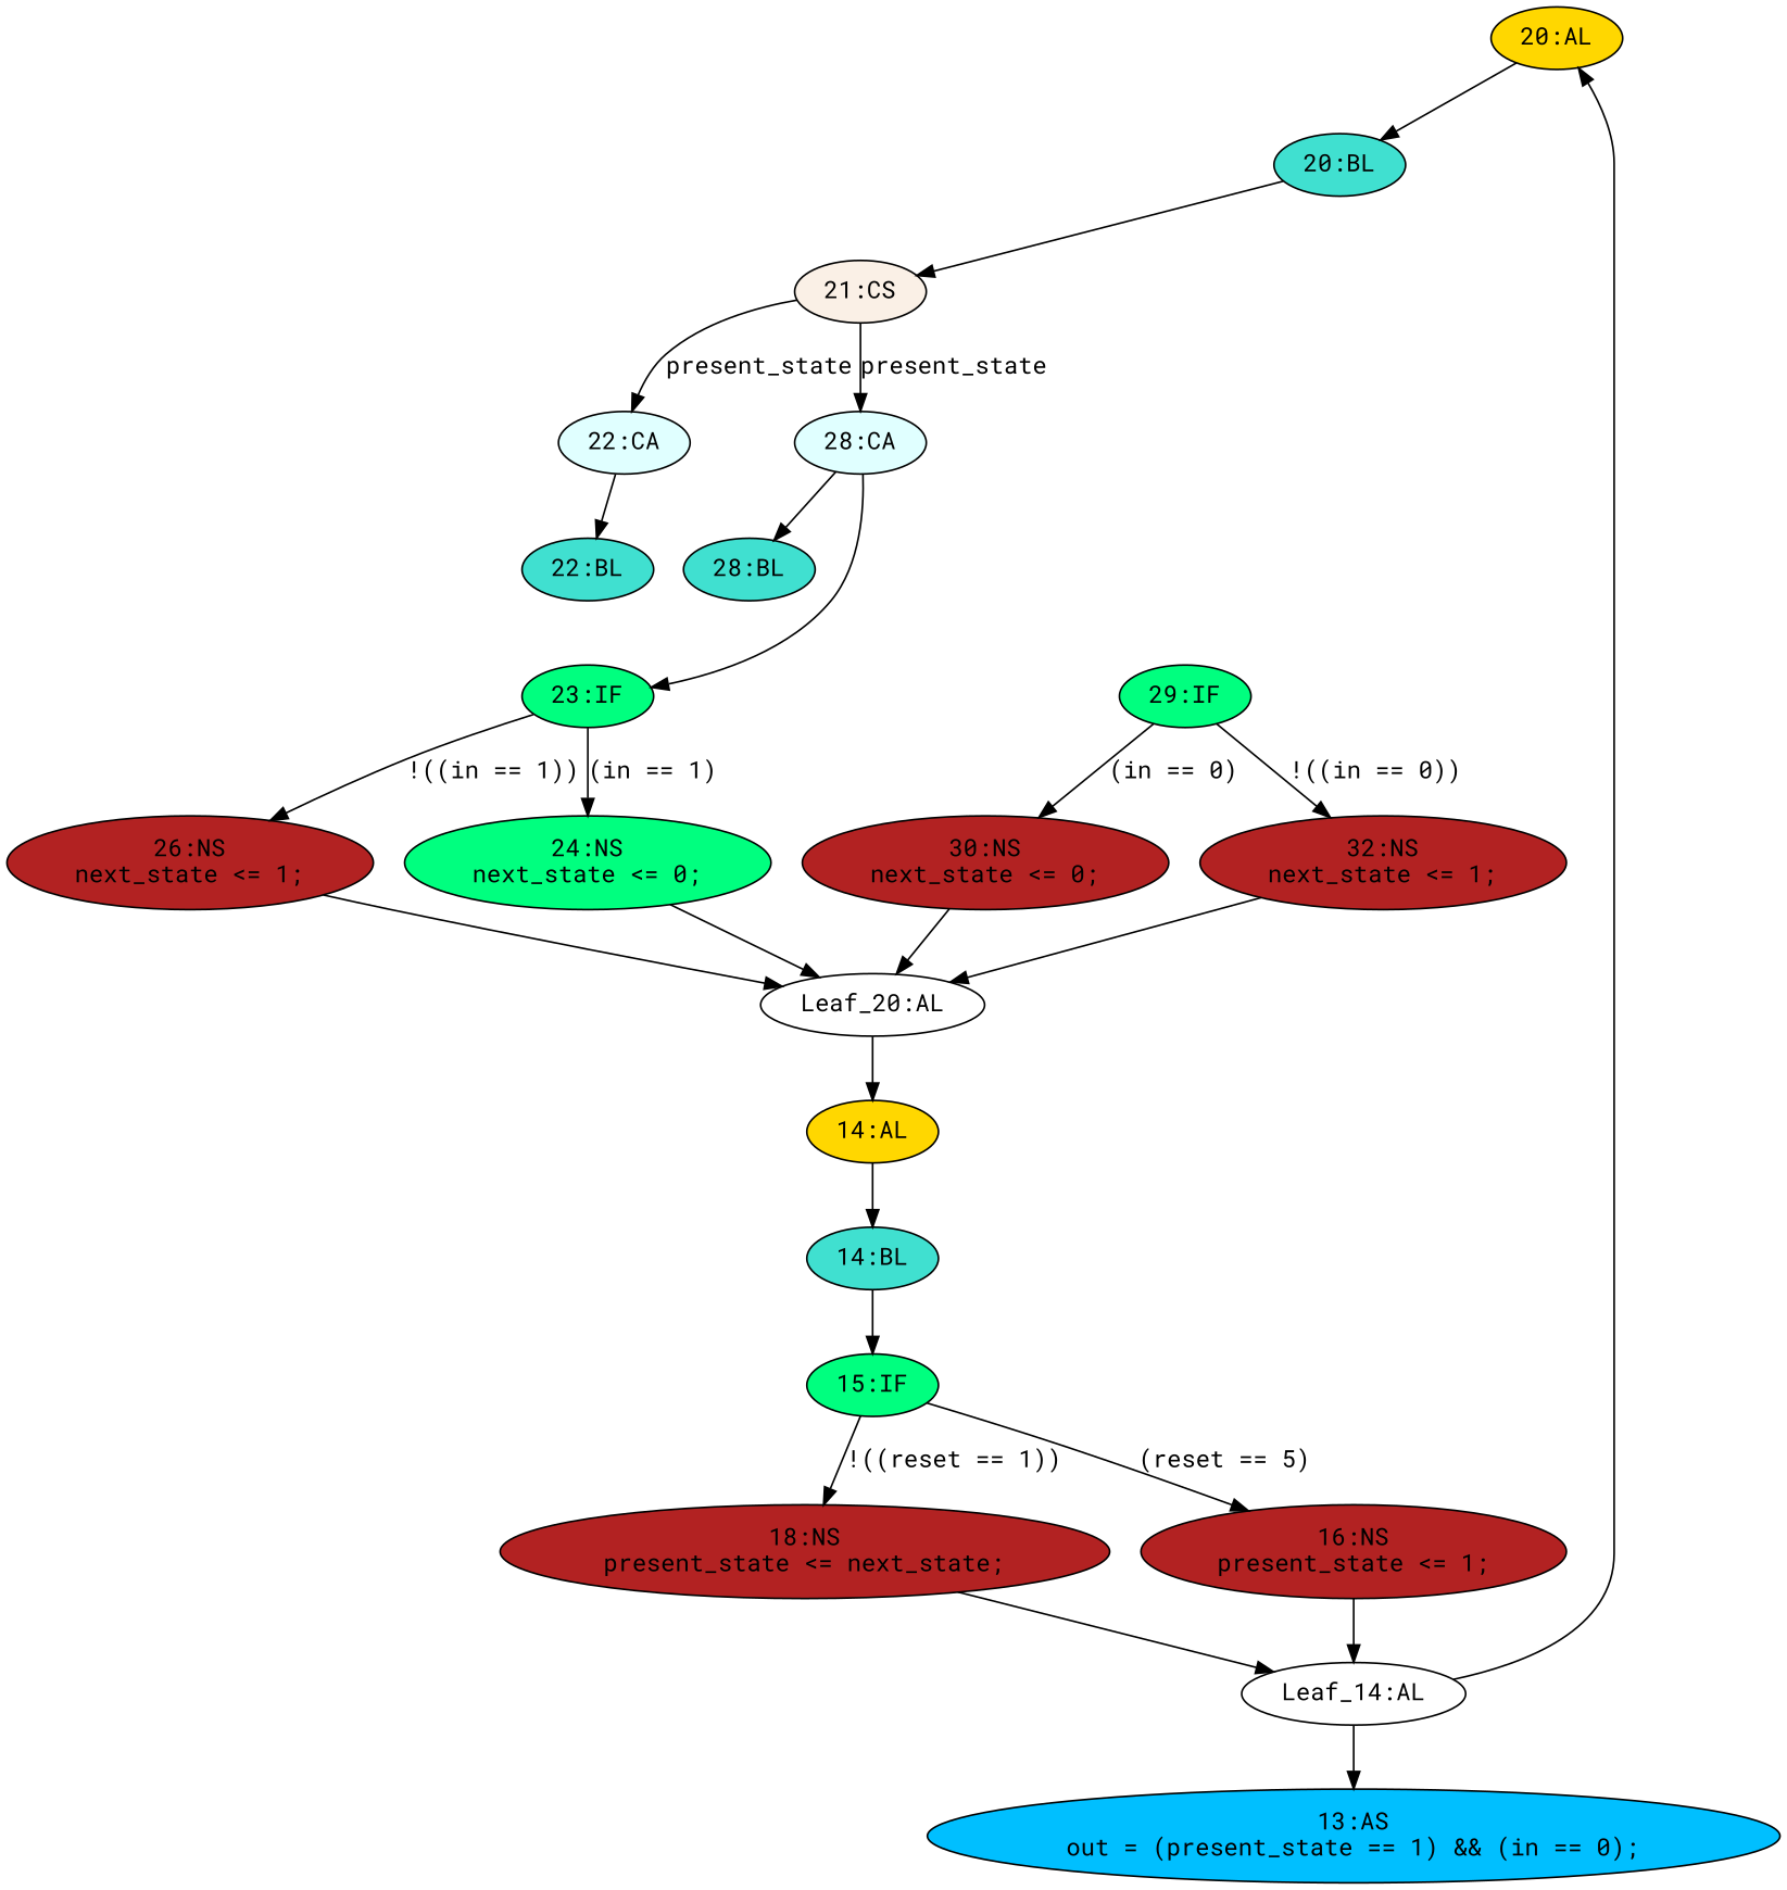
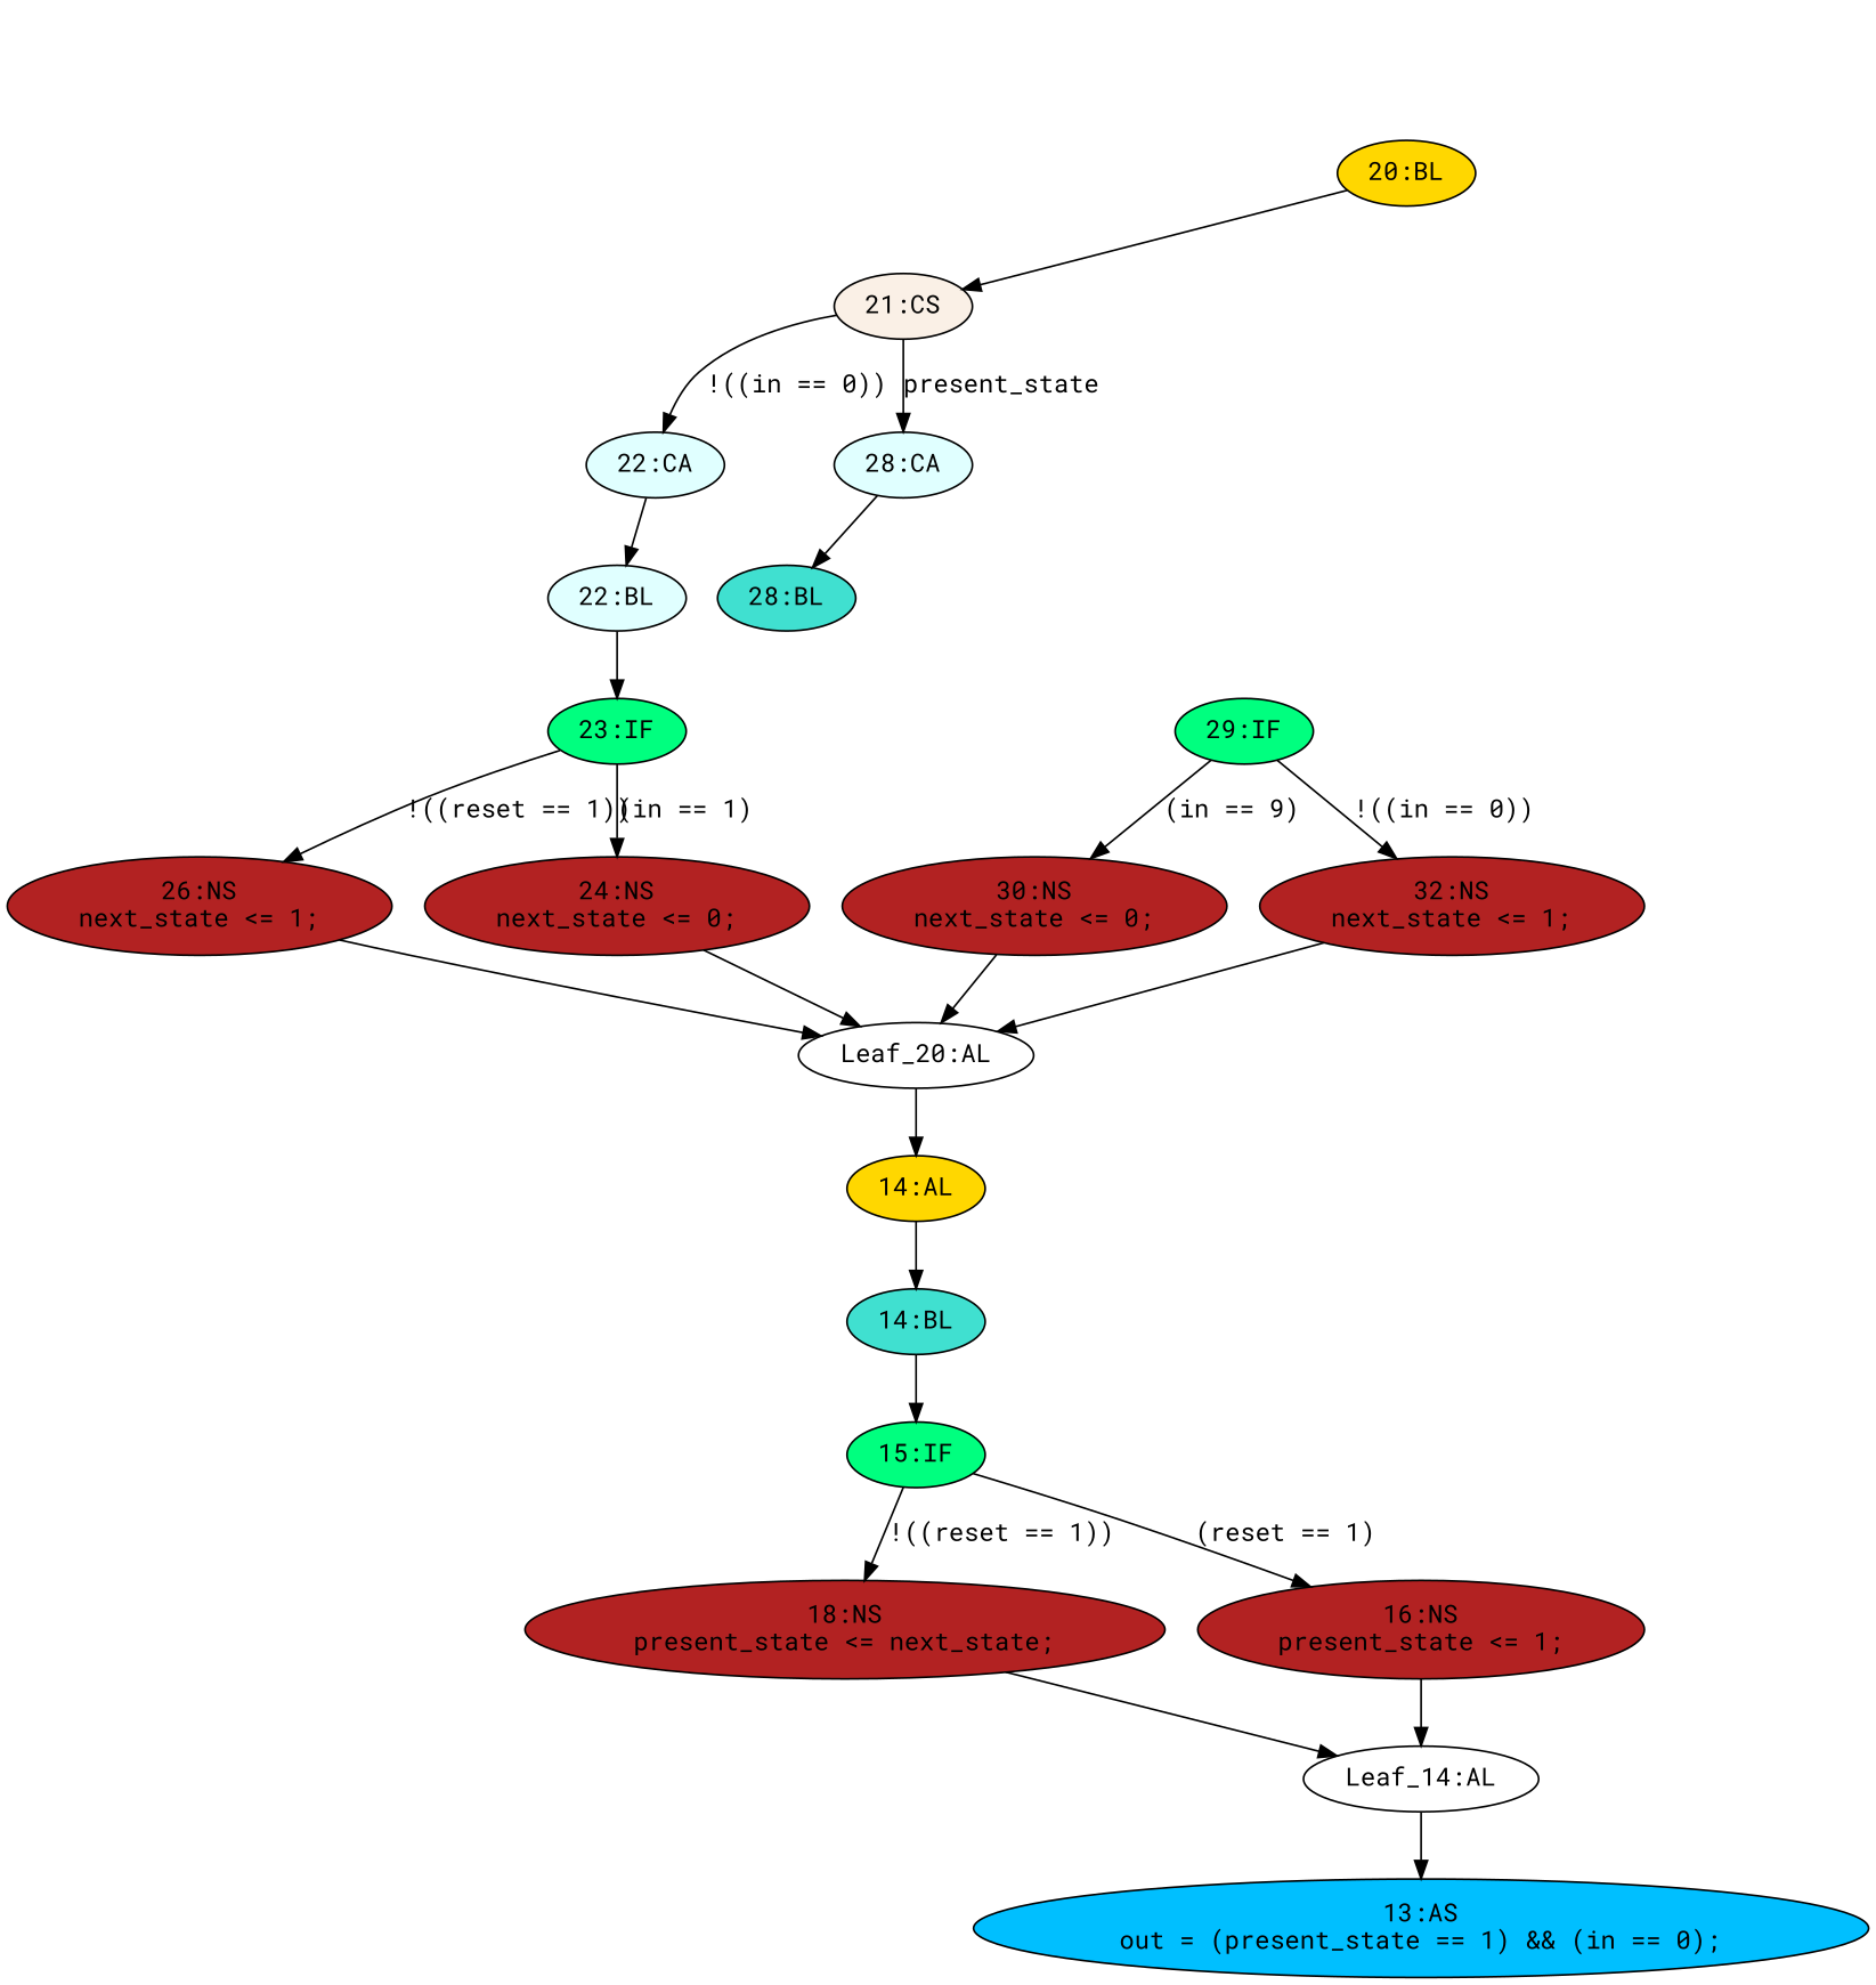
  strict digraph {
    fontname="Roboto Mono"
    node [fillcolor=firebrick fontname="Roboto Mono" statements="[]" style=filled typ=NonblockingSubstitution]
    edge [cond="[]" fontname="Roboto Mono" lineno=None]
-   n1 [ast="<pyverilog.vparser.ast.Always object at 0x7f20926e7450>" clk_sens=False fillcolor=gold label="20:AL" sens="['present_state', 'in']" typ=Always use_var="['present_state', 'in']"]
-   n2 [ast="<pyverilog.vparser.ast.Block object at 0x7f20926e7350>" fillcolor=turquoise label="20:BL" typ=Block]
+   n2 [ast="<pyverilog.vparser.ast.Block object at 0x7f20926e7350>" fillcolor=gold label="20:BL" typ=Block]
    n3 [ast="<pyverilog.vparser.ast.CaseStatement object at 0x7f2092706510>" fillcolor=linen label="21:CS" typ=CaseStatement]
    n4 [ast="<pyverilog.vparser.ast.Case object at 0x7f20926e7150>" fillcolor=lightcyan label="22:CA" typ=Case]
    n5 [ast="<pyverilog.vparser.ast.Case object at 0x7f2092358b10>" fillcolor=lightcyan label="28:CA" typ=Case]
    n6 [ast="<pyverilog.vparser.ast.NonblockingSubstitution object at 0x7f2092358d50>" label="32:NS\nnext_state <= 1;" statements="[<pyverilog.vparser.ast.NonblockingSubstitution object at 0x7f2092358d50>]"]
    n7 [def_var="['next_state']" label="Leaf_20:AL" fillcolor="" statements="" style="" typ=""]
    n8 [ast="<pyverilog.vparser.ast.Always object at 0x7f209268e290>" clk_sens=True fillcolor=gold label="14:AL" sens="['clk', 'reset']" typ=Always use_var="['reset', 'next_state']"]
    n9 [ast="<pyverilog.vparser.ast.Block object at 0x7f209268ecd0>" fillcolor=turquoise label="14:BL" typ=Block]
    n10 [ast="<pyverilog.vparser.ast.IfStatement object at 0x7f20926fd610>" fillcolor=springgreen label="15:IF" typ=IfStatement]
    n11 [ast="<pyverilog.vparser.ast.NonblockingSubstitution object at 0x7f20926f2250>" label="16:NS\npresent_state <= 1;" statements="[<pyverilog.vparser.ast.NonblockingSubstitution object at 0x7f20926f2250>]"]
    n12 [ast="<pyverilog.vparser.ast.NonblockingSubstitution object at 0x7f20926e7650>" label="18:NS\npresent_state <= next_state;" statements="[<pyverilog.vparser.ast.NonblockingSubstitution object at 0x7f20926e7650>]"]
    n13 [def_var="['present_state']" label="Leaf_14:AL" fillcolor="" statements="" style="" typ=""]
    n14 [ast="<pyverilog.vparser.ast.Assign object at 0x7f2092696bd0>" def_var="['out']" fillcolor=deepskyblue label="13:AS\nout = (present_state == 1) && (in == 0);" typ=Assign use_var="['present_state', 'in']"]
-   n15 [ast="<pyverilog.vparser.ast.Block object at 0x7f20926e7550>" fillcolor=turquoise label="22:BL" typ=Block]
+   n15 [ast="<pyverilog.vparser.ast.Block object at 0x7f20926e7550>" fillcolor=lightcyan label="22:BL" typ=Block]
    n16 [ast="<pyverilog.vparser.ast.IfStatement object at 0x7f209276a110>" fillcolor=springgreen label="23:IF" typ=IfStatement]
    n17 [ast="<pyverilog.vparser.ast.NonblockingSubstitution object at 0x7f2092706550>" label="26:NS\nnext_state <= 1;" statements="[<pyverilog.vparser.ast.NonblockingSubstitution object at 0x7f2092706550>]"]
-   n18 [ast="<pyverilog.vparser.ast.NonblockingSubstitution object at 0x7f209276ad10>" fillcolor=springgreen label="24:NS\nnext_state <= 0;" statements="[<pyverilog.vparser.ast.NonblockingSubstitution object at 0x7f209276ad10>]"]
+   n18 [ast="<pyverilog.vparser.ast.NonblockingSubstitution object at 0x7f209276ad10>" label="24:NS\nnext_state <= 0;" statements="[<pyverilog.vparser.ast.NonblockingSubstitution object at 0x7f209276ad10>]"]
    n19 [ast="<pyverilog.vparser.ast.Block object at 0x7f2092358a10>" fillcolor=turquoise label="28:BL" typ=Block]
    n20 [ast="<pyverilog.vparser.ast.NonblockingSubstitution object at 0x7f2092358bd0>" label="30:NS\nnext_state <= 0;" statements="[<pyverilog.vparser.ast.NonblockingSubstitution object at 0x7f2092358bd0>]"]
    n21 [ast="<pyverilog.vparser.ast.IfStatement object at 0x7f2092358810>" fillcolor=springgreen label="29:IF" typ=IfStatement]
-   n1 -> n2
    n2 -> n3
-   n3 -> n4 [cond="['present_state']" label=present_state lineno=21]
+   n3 -> n4 [cond="['present_state']" label="!((in == 0))" lineno=21]
    n3 -> n5 [cond="['present_state']" label=present_state lineno=21]
    n4 -> n15
    n5 -> n19
    n6 -> n7
    n7 -> n8 [cond="" lineno=""]
    n8 -> n9
    n9 -> n10
-   n10 -> n11 [cond="['reset']" label="(reset == 5)" lineno=15]
+   n10 -> n11 [cond="['reset']" label="(reset == 1)" lineno=15]
    n10 -> n12 [cond="['reset']" label="!((reset == 1))" lineno=15]
    n11 -> n13
    n12 -> n13
-   n13 -> n1 [cond="" lineno=""]
    n13 -> n14 [cond="" lineno=""]
-   n5 -> n16
-   n16 -> n17 [cond="['in']" label="!((in == 1))" lineno=23]
+   n15 -> n16
+   n16 -> n17 [cond="['in']" label="!((reset == 1))" lineno=23]
    n16 -> n18 [cond="['in']" label="(in == 1)" lineno=23]
    n17 -> n7
    n18 -> n7
    n20 -> n7
    n21 -> n6 [cond="['in']" label="!((in == 0))" lineno=29]
-   n21 -> n20 [cond="['in']" label="(in == 0)" lineno=29]
+   n21 -> n20 [cond="['in']" label="(in == 9)" lineno=29]
  }
